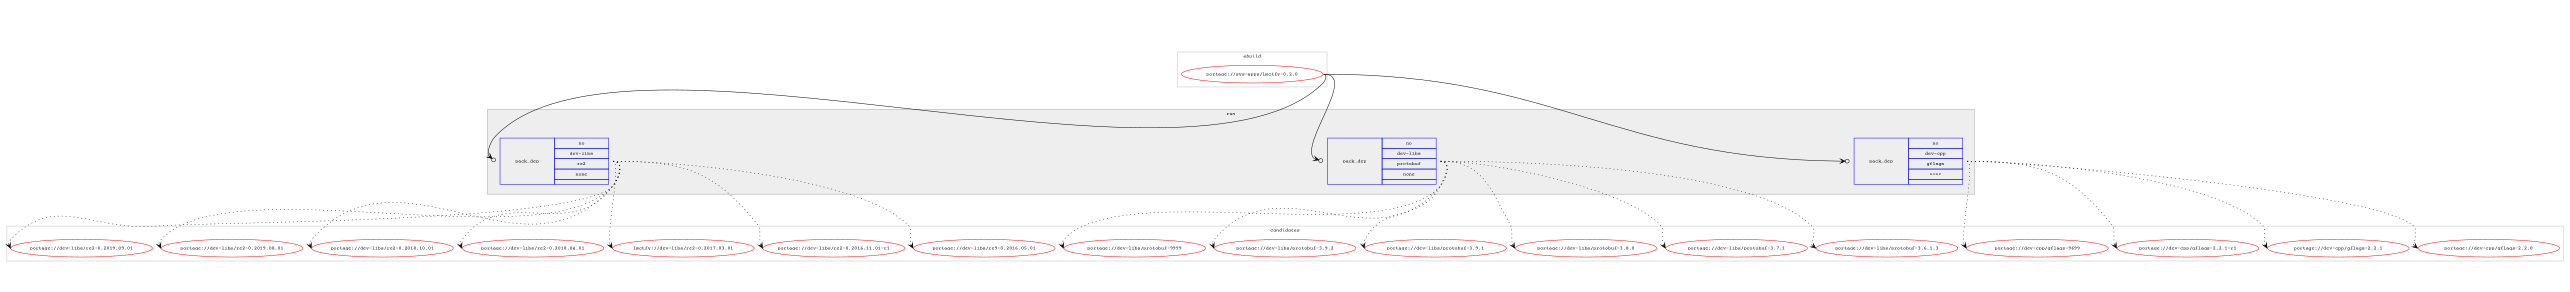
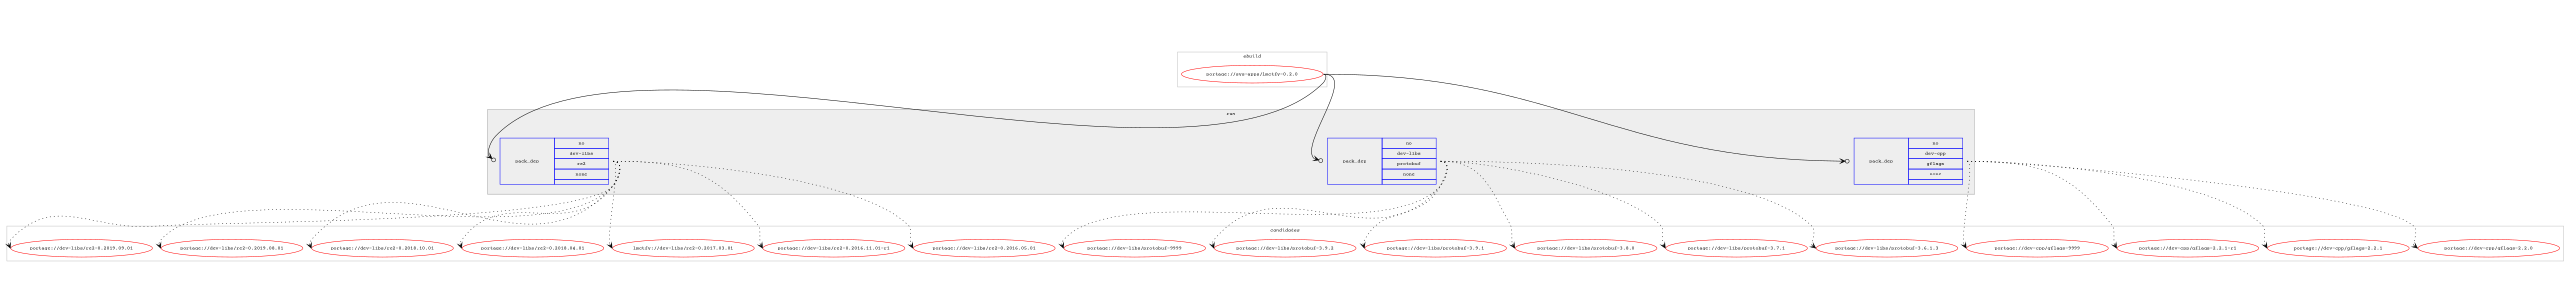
  digraph {
    compound=true
    concentrate=true
    fontname="Courier Prime"
    fontsize=10
    newrank=true
    rankdir=TB
    ranksep=1.5
    node [color=red fontname="Courier Prime" fontsize=10]
    edge [arrowhead=vee fontname="Courier Prime" headport=w style=dotted tailport=e weight=100]
    n1 [label="portage://sys-apps/lmctfy-0.2.0" width=4]
    n2 [color=blue label=<<TABLE BORDER="0" CELLBORDER="1" CELLSPACING="0" CELLPADDING="4" WIDTH="220"><TR><TD ROWSPAN="6" CELLPADDING="30">pack_dep</TD></TR><TR><TD WIDTH="110">no</TD></TR><TR><TD>dev-cpp</TD></TR><TR><TD>gflags</TD></TR><TR><TD>none</TD></TR><TR><TD></TD></TR></TABLE>> shape=none]
    n3 [color=blue label=<<TABLE BORDER="0" CELLBORDER="1" CELLSPACING="0" CELLPADDING="4" WIDTH="220"><TR><TD ROWSPAN="6" CELLPADDING="30">pack_dep</TD></TR><TR><TD WIDTH="110">no</TD></TR><TR><TD>dev-libs</TD></TR><TR><TD>protobuf</TD></TR><TR><TD>none</TD></TR><TR><TD></TD></TR></TABLE>> shape=none]
    n4 [color=blue label=<<TABLE BORDER="0" CELLBORDER="1" CELLSPACING="0" CELLPADDING="4" WIDTH="220"><TR><TD ROWSPAN="6" CELLPADDING="30">pack_dep</TD></TR><TR><TD WIDTH="110">no</TD></TR><TR><TD>dev-libs</TD></TR><TR><TD>re2</TD></TR><TR><TD>none</TD></TR><TR><TD></TD></TR></TABLE>> shape=none]
    n5 [label="portage://dev-cpp/gflags-2.2.0" width=4]
    n6 [label="portage://dev-cpp/gflags-2.2.1" width=4]
    n7 [label="portage://dev-cpp/gflags-2.2.1-r1" width=4]
-   n8 [label="portage://dev-cpp/gflags-9699" width=4]
+   n8 [label="portage://dev-cpp/gflags-9999" width=4]
    n9 [label="portage://dev-libs/protobuf-3.6.1.3" width=4]
    n10 [label="portage://dev-libs/protobuf-3.7.1" width=4]
    n11 [label="portage://dev-libs/protobuf-3.8.0" width=4]
    n12 [label="portage://dev-libs/protobuf-3.9.1" width=4]
    n13 [label="portage://dev-libs/protobuf-3.9.2" width=4]
    n14 [label="portage://dev-libs/protobuf-9999" width=4]
-   n15 [label="portage://dev-libs/re9-0.2016.05.01" width=4]
+   n15 [label="portage://dev-libs/re2-0.2016.05.01" width=4]
    n16 [label="portage://dev-libs/re2-0.2016.11.01-r1" width=4]
    n17 [label="lmctfy://dev-libs/re2-0.2017.03.01" width=4]
    n18 [label="portage://dev-libs/re2-0.2018.04.01" width=4]
    n19 [label="portage://dev-libs/re2-0.2018.10.01" width=4]
    n20 [label="portage://dev-libs/re2-0.2019.08.01" width=4]
    n21 [label="portage://dev-libs/re2-0.2019.09.01" width=4]
    subgraph cluster_1 {
      color=gray
      label=<<i>ebuild</i>>
      rank=same
      n1
    }
    subgraph cluster_2 {
      color=gray
      label=<<i>dependencies</i>>
      subgraph cluster_3 {
        color=gray
        fillcolor="#eeeeee"
        label=<<i>compile</i>>
        style=filled
      }
      subgraph cluster_4 {
        color=gray
        fillcolor="#eeeeee"
        label=<<i>compile and run</i>>
        style=filled
        subgraph sub_5 {
          color=gray
          fillcolor="#eeeeee"
          label=<<i>compile and run</i>>
          style=filled
          n2
        }
        subgraph sub_6 {
          color=gray
          fillcolor="#eeeeee"
          label=<<i>compile and run</i>>
          style=filled
          n3
        }
        subgraph sub_7 {
          color=gray
          fillcolor="#eeeeee"
          label=<<i>compile and run</i>>
          style=filled
          n4
        }
      }
      subgraph cluster_8 {
        color=gray
        fillcolor="#eeeeee"
        label=<<i>run</i>>
        style=filled
      }
    }
    subgraph cluster_9 {
      color=gray
      label=<<i>candidates</i>>
      rank=same
      subgraph sub_10 {
        color=black
        label=<<i>candidates</i>>
        nodesep=1
        rank=same
        n5
        n6
        n7
        n8
      }
      subgraph sub_11 {
        color=black
        label=<<i>candidates</i>>
        nodesep=1
        rank=same
        n9
        n10
        n11
        n12
        n13
        n14
      }
      subgraph sub_12 {
        color=black
        label=<<i>candidates</i>>
        nodesep=1
        rank=same
        n15
        n16
        n17
        n18
        n19
        n20
        n21
      }
    }
    n1 -> n2 [arrowhead=odotvee style=solid weight=20]
    n1 -> n3 [arrowhead=odotvee style=solid weight=20]
    n1 -> n4 [arrowhead=odotvee style=solid weight=20]
    n2 -> n5
    n2 -> n6
    n2 -> n7
    n2 -> n8
    n3 -> n9
    n3 -> n10
    n3 -> n11
    n3 -> n12
    n3 -> n13
    n3 -> n14
    n4 -> n15
    n4 -> n16
    n4 -> n17
    n4 -> n18
    n4 -> n19
    n4 -> n20
    n4 -> n21
  }
